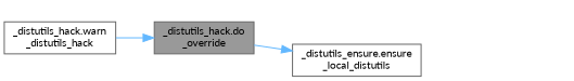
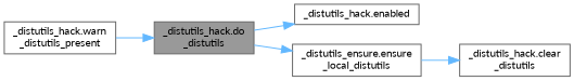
  digraph {
    fontname=Lato
    rankdir=LR
    node [color=grey40 fillcolor=white fontname=Lato fontsize=10 shape=box style=filled]
    edge [color=steelblue1 fontname=Lato fontsize=10 labelfontname=Helvetica labelfontsize=10 style=solid]
-   n1 [color=gray40 fillcolor=grey60 fontcolor=black height=0.2 label="_distutils_hack.do\l_override" width=0.4]
+   n1 [color=gray40 fillcolor=grey60 fontcolor=black height=0.2 label="_distutils_hack.do\l_distutils" width=0.4]
+   n2 [height=0.2 label="_distutils_hack.enabled" width=0.4]
    n3 [height=0.2 label="_distutils_ensure.ensure\l_local_distutils" width=0.4]
-   n5 [height=0.2 label="_distutils_hack.warn\l_distutils_hack" width=0.4]
+   n4 [height=0.2 label="_distutils_hack.clear\l_distutils" width=0.4]
+   n5 [height=0.2 label="_distutils_hack.warn\l_distutils_present" width=0.4]
+   n1 -> n2
    n1 -> n3
+   n3 -> n4
    n5 -> n1
  }
